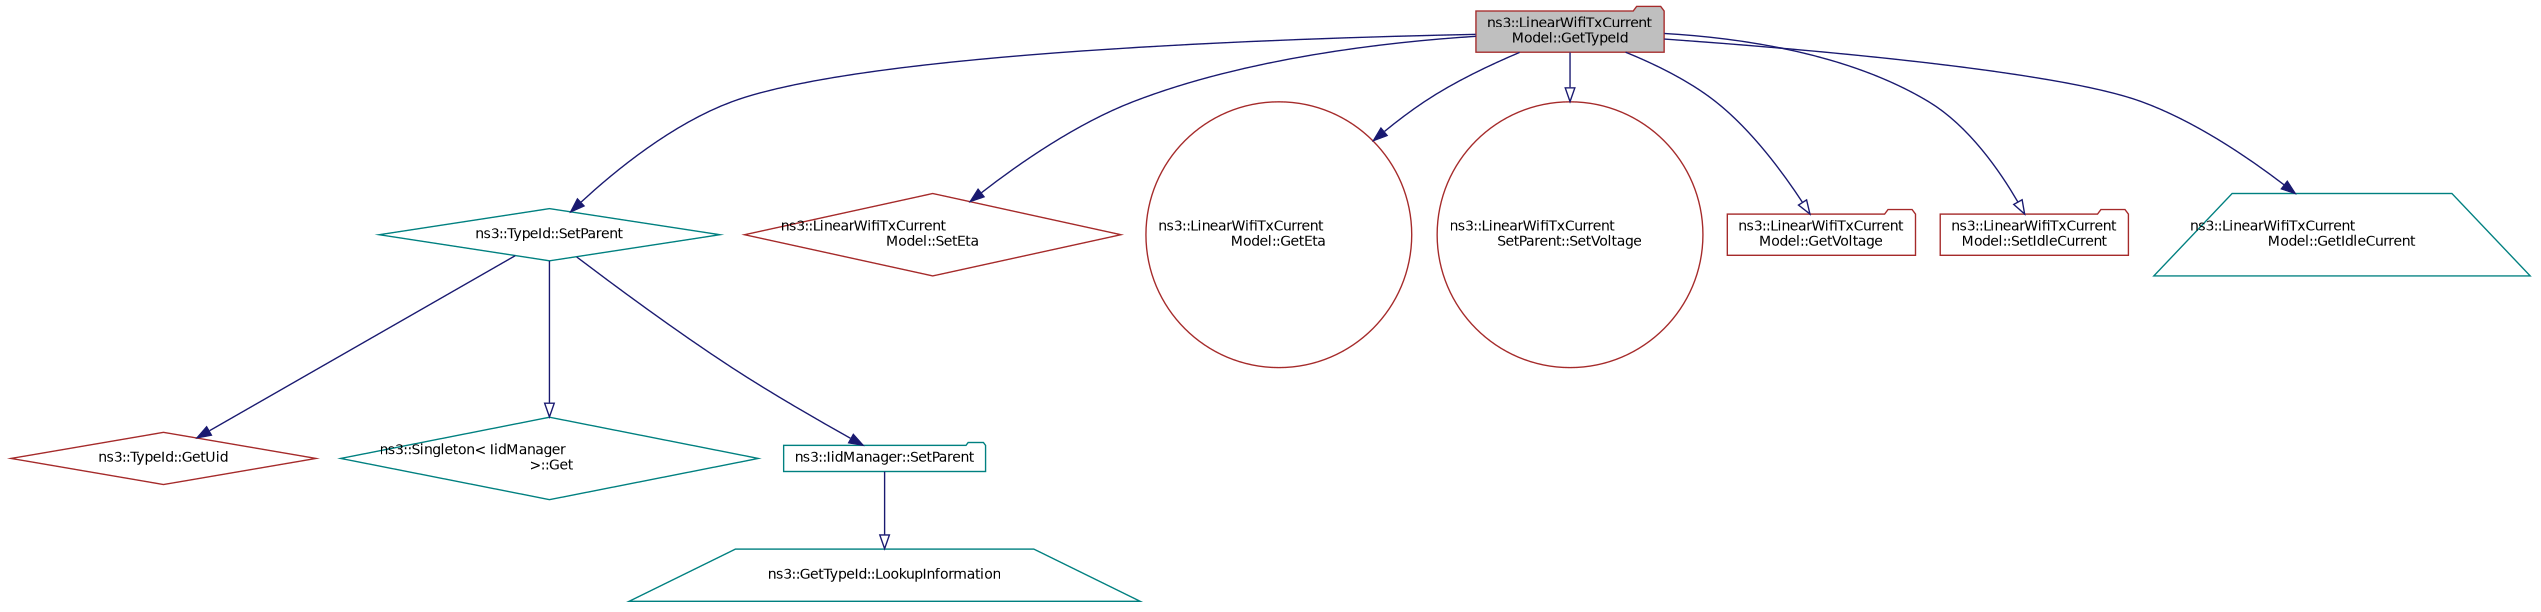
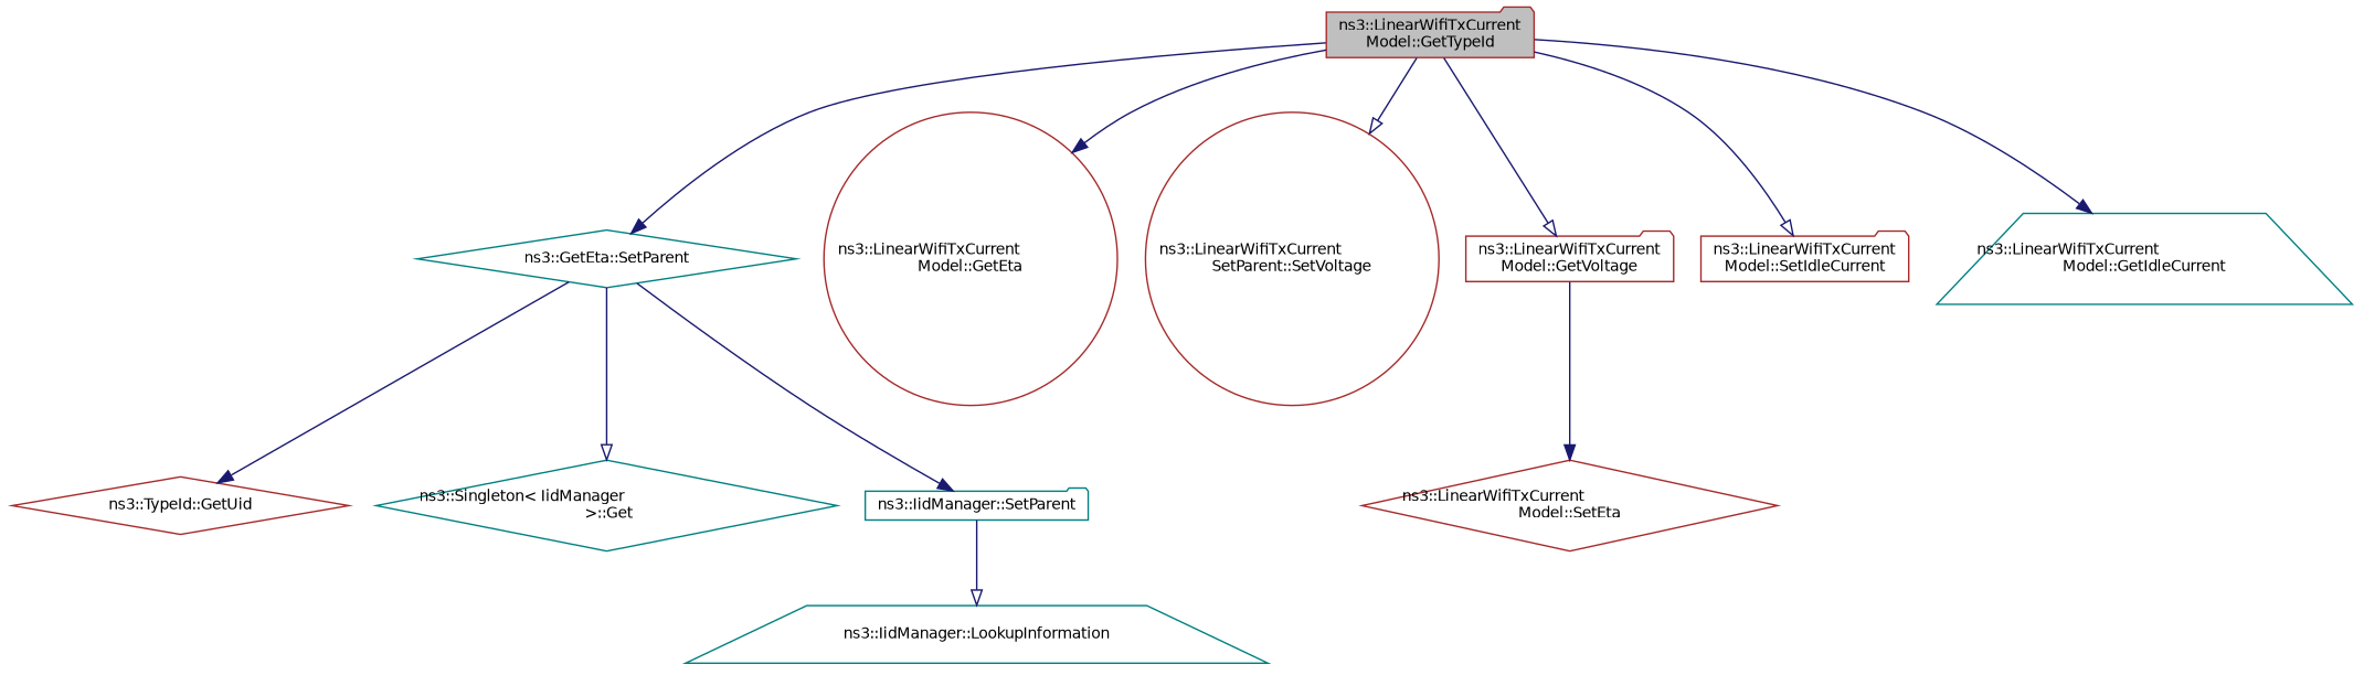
  digraph {
    rankdir=TB
    node [color=brown fillcolor=white fontname=Helvetica fontsize=10 shape=folder style=filled]
    edge [arrowhead=normal color=midnightblue fontname=Helvetica fontsize=10 labelfontname=Helvetica labelfontsize=10 style=solid]
    n1 [fillcolor=grey75 fontcolor=black height=0.2 label="ns3::LinearWifiTxCurrent\lModel::GetTypeId" width=0.4]
-   n2 [color=teal height=0.2 label="ns3::TypeId::SetParent" shape=diamond width=0.4]
+   n2 [color=teal height=0.2 label="ns3::GetEta::SetParent" shape=diamond width=0.4]
    n3 [height=0.2 label="ns3::LinearWifiTxCurrent\lModel::SetEta" shape=diamond width=0.4]
    n4 [height=0.2 label="ns3::LinearWifiTxCurrent\lModel::GetEta" shape=circle width=0.4]
    n5 [height=0.2 label="ns3::LinearWifiTxCurrent\lSetParent::SetVoltage" shape=circle width=0.4]
    n6 [height=0.2 label="ns3::LinearWifiTxCurrent\lModel::GetVoltage" width=0.4]
    n7 [height=0.2 label="ns3::LinearWifiTxCurrent\lModel::SetIdleCurrent" width=0.4]
    n8 [color=teal height=0.2 label="ns3::LinearWifiTxCurrent\lModel::GetIdleCurrent" shape=trapezium width=0.4]
    n9 [height=0.2 label="ns3::TypeId::GetUid" shape=diamond width=0.4]
    n10 [color=teal height=0.2 label="ns3::Singleton\< IidManager\l \>::Get" shape=diamond width=0.4]
    n11 [color=teal height=0.2 label="ns3::IidManager::SetParent" width=0.4]
-   n12 [color=teal height=0.2 label="ns3::GetTypeId::LookupInformation" shape=trapezium width=0.4]
+   n12 [color=teal height=0.2 label="ns3::IidManager::LookupInformation" shape=trapezium width=0.4]
    n1 -> n2
-   n1 -> n3
+   n6 -> n3
    n1 -> n4
    n1 -> n5 [arrowhead=onormal]
    n1 -> n6 [arrowhead=onormal]
    n1 -> n7 [arrowhead=onormal]
    n1 -> n8
    n2 -> n9
    n2 -> n10 [arrowhead=onormal]
    n2 -> n11
    n11 -> n12 [arrowhead=onormal]
  }
